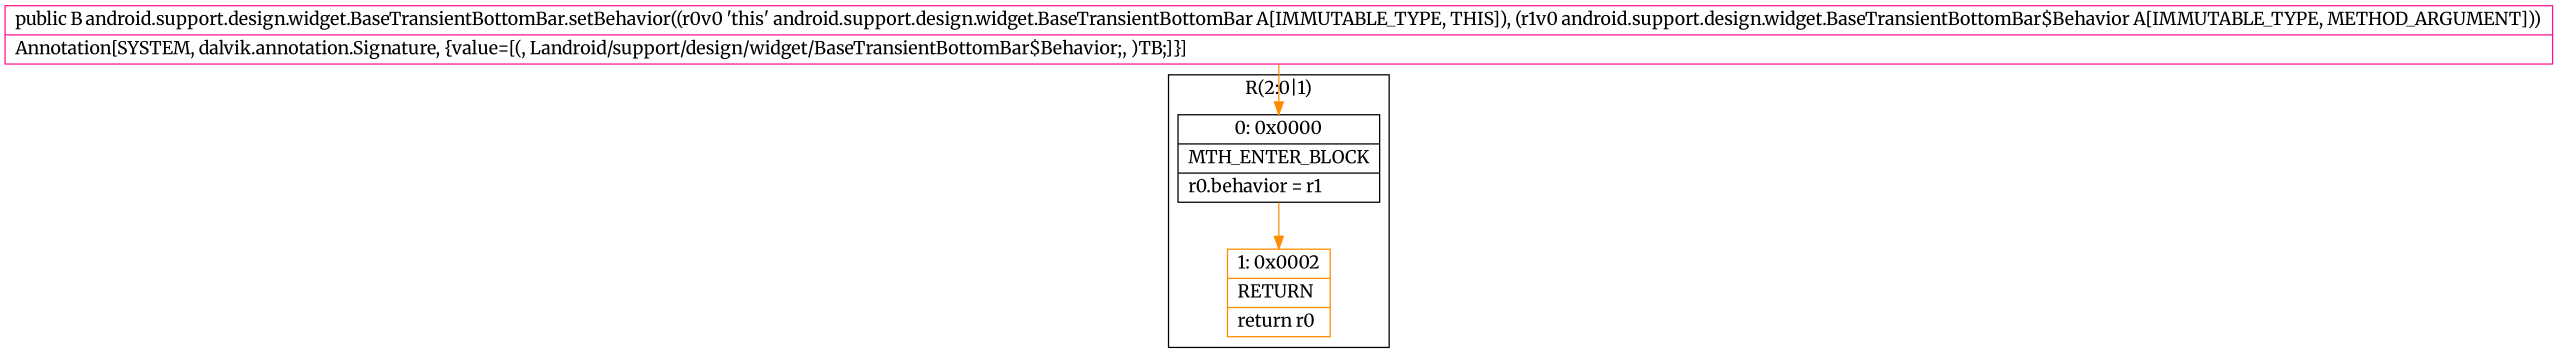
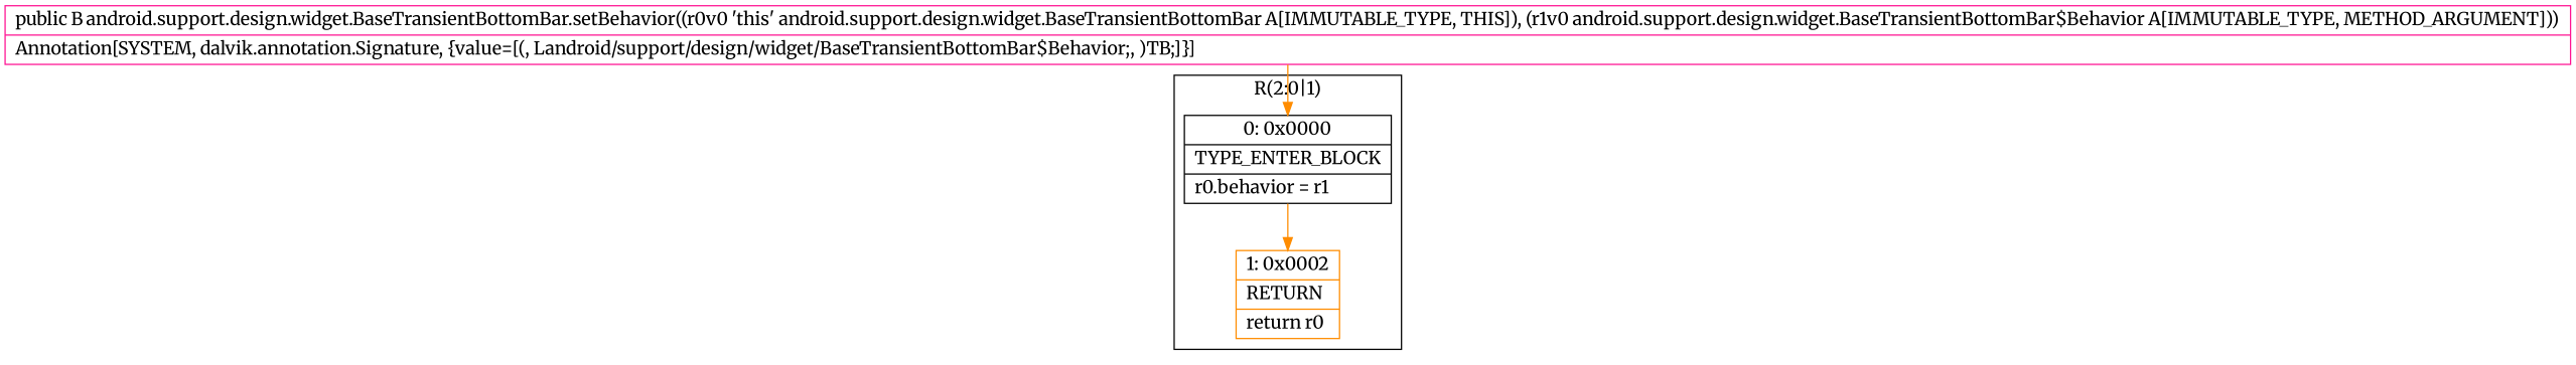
  digraph {
    fontname=Merriweather
    node [shape=record fontname=Merriweather]
    edge [color=darkorange fontname=Merriweather]
-   n1 [color=black label="{0\:\ 0x0000|MTH_ENTER_BLOCK\l|r0.behavior = r1\l}"]
+   n1 [color=black label="{0\:\ 0x0000|TYPE_ENTER_BLOCK\l|r0.behavior = r1\l}"]
    n2 [color=darkorange label="{1\:\ 0x0002|RETURN\l|return r0\l}"]
    n3 [label="{public B android.support.design.widget.BaseTransientBottomBar.setBehavior((r0v0 'this' android.support.design.widget.BaseTransientBottomBar A[IMMUTABLE_TYPE, THIS]), (r1v0 android.support.design.widget.BaseTransientBottomBar$Behavior A[IMMUTABLE_TYPE, METHOD_ARGUMENT]))  | Annotation[SYSTEM, dalvik.annotation.Signature, \{value=[(, Landroid\/support\/design\/widget\/BaseTransientBottomBar$Behavior;, )TB;]\}]\l}" color=deeppink]
    subgraph cluster_1 {
      label="R(2:0|1)"
      n1
      n2
    }
    n1 -> n2
    n3 -> n1
  }
